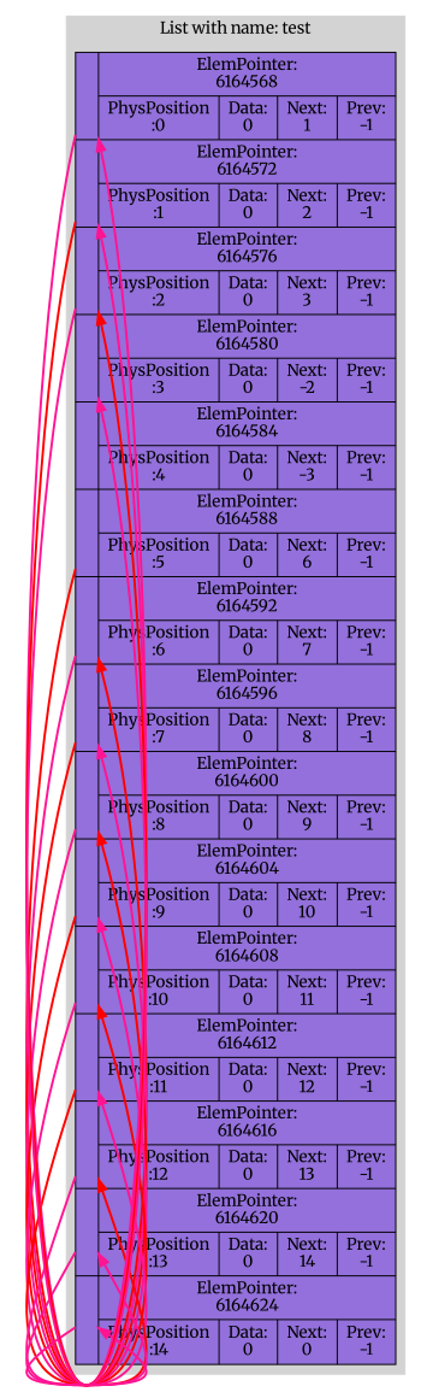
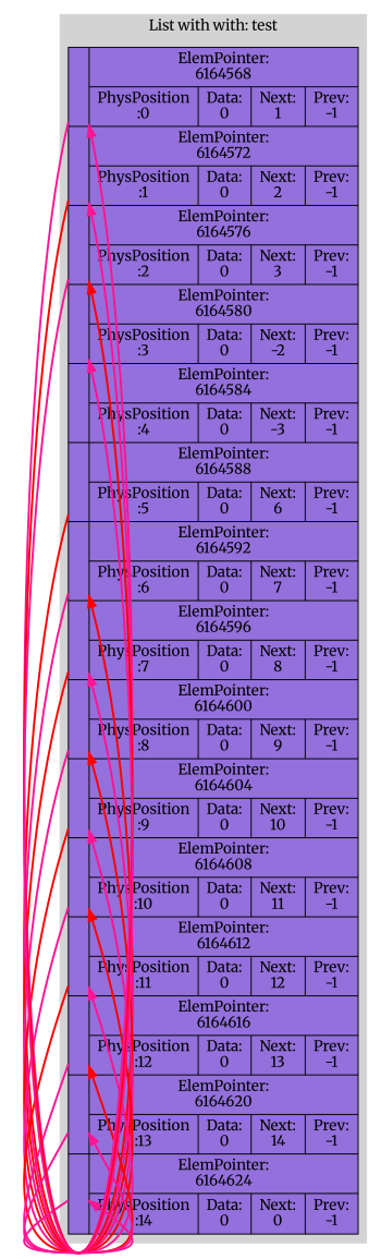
  digraph {
    rankdir=LR
    fontname=Merriweather
    edge [color=deeppink style=bold fontname=Merriweather]
    n1 [fillcolor=mediumpurple label="{{<0>} | {ElemPointer:\n6164568 | {PhysPosition\n:0 | Data:\n0 | Next:\n1 | Prev:\n-1}}}| {{<1>} | {ElemPointer:\n6164572 | {PhysPosition\n:1 | Data:\n0 | Next:\n2 | Prev:\n-1}}}| {{<2>} | {ElemPointer:\n6164576 | {PhysPosition\n:2 | Data:\n0 | Next:\n3 | Prev:\n-1}}}| {{<3>} | {ElemPointer:\n6164580 | {PhysPosition\n:3 | Data:\n0 | Next:\n-2 | Prev:\n-1}}}| {{<4>} | {ElemPointer:\n6164584 | {PhysPosition\n:4 | Data:\n0 | Next:\n-3 | Prev:\n-1}}}| {{<5>} | {ElemPointer:\n6164588 | {PhysPosition\n:5 | Data:\n0 | Next:\n6 | Prev:\n-1}}}| {{<6>} | {ElemPointer:\n6164592 | {PhysPosition\n:6 | Data:\n0 | Next:\n7 | Prev:\n-1}}}| {{<7>} | {ElemPointer:\n6164596 | {PhysPosition\n:7 | Data:\n0 | Next:\n8 | Prev:\n-1}}}| {{<8>} | {ElemPointer:\n6164600 | {PhysPosition\n:8 | Data:\n0 | Next:\n9 | Prev:\n-1}}}| {{<9>} | {ElemPointer:\n6164604 | {PhysPosition\n:9 | Data:\n0 | Next:\n10 | Prev:\n-1}}}| {{<10>} | {ElemPointer:\n6164608 | {PhysPosition\n:10 | Data:\n0 | Next:\n11 | Prev:\n-1}}}| {{<11>} | {ElemPointer:\n6164612 | {PhysPosition\n:11 | Data:\n0 | Next:\n12 | Prev:\n-1}}}| {{<12>} | {ElemPointer:\n6164616 | {PhysPosition\n:12 | Data:\n0 | Next:\n13 | Prev:\n-1}}}| {{<13>} | {ElemPointer:\n6164620 | {PhysPosition\n:13 | Data:\n0 | Next:\n14 | Prev:\n-1}}}| {{<14>} | {ElemPointer:\n6164624 | {PhysPosition\n:14 | Data:\n0 | Next:\n0 | Prev:\n-1}}}" shape=record style=filled fontname=Merriweather]
    subgraph cluster_1 {
      color=lightgrey
-     label="List with name: test"
+     label="List with with: test"
      style=filled
      n1
    }
    n1 -> n1 [color=red headport=6 tailport=5]
    n1 -> n1 [headport=7 tailport=6]
    n1 -> n1 [color=red headport=8 tailport=7]
    n1 -> n1 [headport=9 tailport=8]
    n1 -> n1 [color=red headport=10 tailport=9]
    n1 -> n1 [headport=11 tailport=10]
    n1 -> n1 [color=red headport=12 tailport=11]
    n1 -> n1 [headport=13 tailport=12]
    n1 -> n1 [headport=14 tailport=13]
    n1 -> n1 [headport=0 tailport=14]
    n1 -> n1 [headport=1 tailport=0]
    n1 -> n1 [color=red headport=2 tailport=1]
    n1 -> n1 [headport=3 tailport=2]
  }
